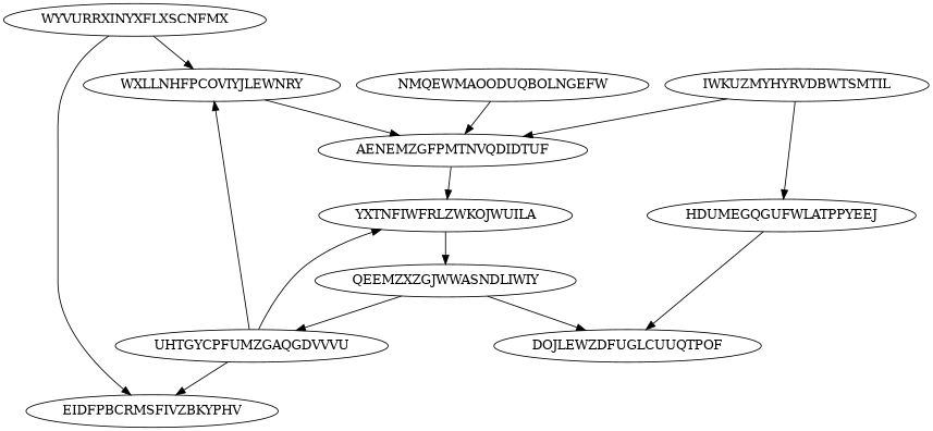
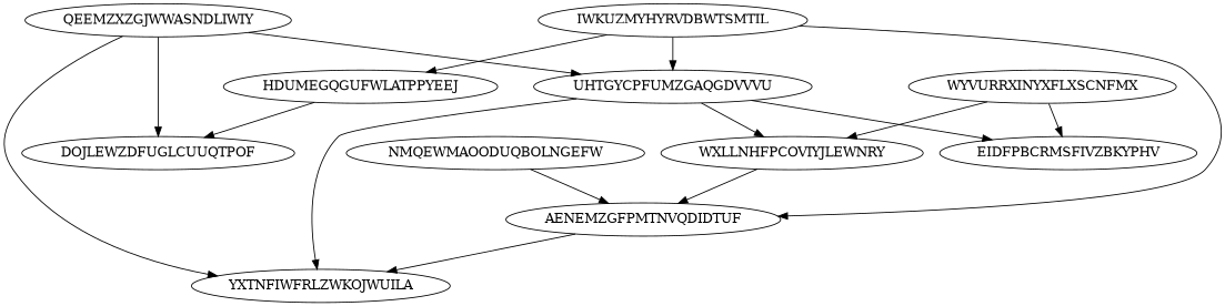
  digraph {
    node [Processor=2 Start=0 Weight=11]
    edge [Weight=11]
    WYVURRXINYXFLXSCNFMX [Processor=1]
    EIDFPBCRMSFIVZBKYPHV [Processor=1 Start=55 Weight=14]
    WXLLNHFPCOVIYJLEWNRY [Start=40 Weight=10]
    AENEMZGFPMTNVQDIDTUF [Start=50 Weight=18]
    YXTNFIWFRLZWKOJWUILA [Start=68 Weight=19]
    QEEMZXZGJWWASNDLIWIY [Weight=20]
    UHTGYCPFUMZGAQGDVVVU [Start=30 Weight=10]
    DOJLEWZDFUGLCUUQTPOF [Processor=1 Start=69 Weight=17]
    HDUMEGQGUFWLATPPYEEJ [Processor=1 Start=34]
    IWKUZMYHYRVDBWTSMTIL [Processor=3 Weight=14]
    NMQEWMAOODUQBOLNGEFW [Processor=3 Start=14 Weight=19]
    WYVURRXINYXFLXSCNFMX -> EIDFPBCRMSFIVZBKYPHV [Weight=17]
    WYVURRXINYXFLXSCNFMX -> WXLLNHFPCOVIYJLEWNRY [Weight=10]
    WXLLNHFPCOVIYJLEWNRY -> AENEMZGFPMTNVQDIDTUF [Weight=14]
    AENEMZGFPMTNVQDIDTUF -> YXTNFIWFRLZWKOJWUILA
-   YXTNFIWFRLZWKOJWUILA -> QEEMZXZGJWWASNDLIWIY [Weight=20]
+   QEEMZXZGJWWASNDLIWIY -> YXTNFIWFRLZWKOJWUILA [Weight=20]
    QEEMZXZGJWWASNDLIWIY -> UHTGYCPFUMZGAQGDVVVU [Weight=13]
    QEEMZXZGJWWASNDLIWIY -> DOJLEWZDFUGLCUUQTPOF [Weight=14]
    UHTGYCPFUMZGAQGDVVVU -> EIDFPBCRMSFIVZBKYPHV [Weight=15]
    UHTGYCPFUMZGAQGDVVVU -> WXLLNHFPCOVIYJLEWNRY [Weight=12]
    UHTGYCPFUMZGAQGDVVVU -> YXTNFIWFRLZWKOJWUILA
    HDUMEGQGUFWLATPPYEEJ -> DOJLEWZDFUGLCUUQTPOF [Weight=20]
    IWKUZMYHYRVDBWTSMTIL -> AENEMZGFPMTNVQDIDTUF [Weight=10]
+   IWKUZMYHYRVDBWTSMTIL -> UHTGYCPFUMZGAQGDVVVU [Weight=16]
    IWKUZMYHYRVDBWTSMTIL -> HDUMEGQGUFWLATPPYEEJ
    NMQEWMAOODUQBOLNGEFW -> AENEMZGFPMTNVQDIDTUF [Weight=13]
  }
